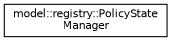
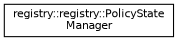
  digraph {
    rankdir=LR
-   n1 [color=black fillcolor=white fontname=Helvetica fontsize=10 height=0.2 label="model::registry::PolicyState\lManager" shape=box style=filled width=0.4]
+   n1 [color=black fillcolor=white fontname=Helvetica fontsize=10 height=0.2 label="registry::registry::PolicyState\lManager" shape=box style=filled width=0.4]
  }
